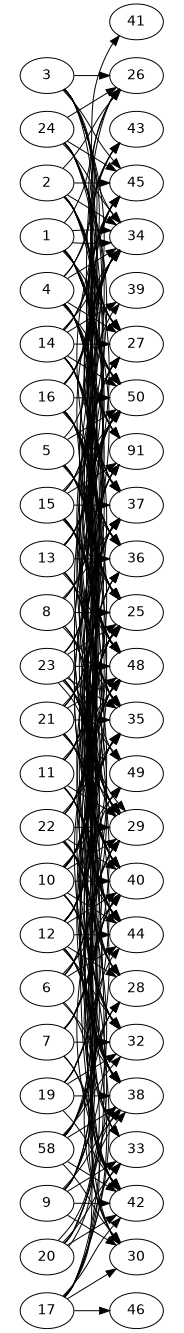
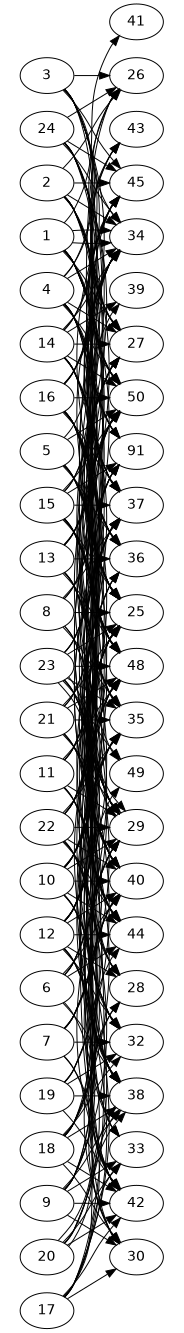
  digraph {
    fontname="DejaVu Sans"
    rankdir=LR
    node [alpha=0.13 fontname="DejaVu Sans"]
    edge [fontname="DejaVu Sans"]
    1 [alpha=0.17 expect_size=5408768]
    25 [expect_size=20741120]
    27 [alpha=0.18 expect_size=17124352]
    n4 [alpha=0.02 expect_size=39666688 label=91]
    34 [alpha=0.00 expect_size=30296064]
    35 [alpha=0.07 expect_size=11569152]
    36 [alpha=0.04 expect_size=42101760]
    37 [alpha=0.01 expect_size=32243712]
    40 [alpha=0.02 expect_size=32701440]
    41 [alpha=0.00 expect_size=13849600]
    49 [alpha=0.07 expect_size=31747072]
    50 [alpha=0.09 expect_size=14662656]
    2 [alpha=0.16 expect_size=11129856]
    26 [alpha=0.16 expect_size=44335104]
    29 [expect_size=21250048]
    45 [alpha=0.12 expect_size=32489472]
    42 [expect_size=19631104]
    3 [alpha=0.10 expect_size=13860864]
    4 [alpha=0.18 expect_size=18056192]
    28 [alpha=0.10 expect_size=28637184]
    33 [alpha=0.04 expect_size=49064960]
    43 [alpha=0.05 expect_size=22567936]
    48 [alpha=0.02 expect_size=13833216]
    5 [alpha=0.18 expect_size=7275520]
    6 [expect_size=9962496]
    38 [alpha=0.08 expect_size=26881024]
    44 [alpha=0.05 expect_size=31986688]
    7 [alpha=0.07 expect_size=50129920]
    30 [alpha=0.12 expect_size=44180480]
    32 [alpha=0.01 expect_size=7875584]
    8 [alpha=0.10 expect_size=28786688]
    9 [alpha=0.05 expect_size=32037888]
    10 [alpha=0.06 expect_size=42784768]
    11 [alpha=0.04 expect_size=31869952]
    12 [alpha=0.06 expect_size=24948736]
    13 [alpha=0.08 expect_size=14569472]
    39 [expect_size=49559552]
    14 [alpha=0.19 expect_size=37030912]
    15 [alpha=0.10 expect_size=31173632]
    16 [alpha=0.08 expect_size=26263552]
    17 [alpha=0.05 expect_size=8667136]
-   46 [alpha=0.15 expect_size=50007040]
-   18 [alpha=0.17 expect_size=26236928 label=58]
+   18 [alpha=0.17 expect_size=26236928]
    19 [alpha=0.10 expect_size=49347584]
    20 [alpha=0.18 expect_size=13922304]
    21 [alpha=0.07 expect_size=28669952]
    22 [alpha=0.17 expect_size=37720064]
    23 [alpha=0.12 expect_size=51615744]
    24 [alpha=0.12 expect_size=24098816]
    1 -> 25
    1 -> 27
    1 -> n4
    1 -> 34
    1 -> 34
    1 -> 35
    1 -> 36
    1 -> 37
    1 -> 40
    1 -> 41
    1 -> 49
    1 -> 50
    2 -> 25
    2 -> 27
    2 -> n4
    2 -> 34
    2 -> 35
    2 -> 37
    2 -> 50
    2 -> 26
    2 -> 29
    2 -> 45
    2 -> 42
    3 -> 25
    3 -> 27
    3 -> n4
    3 -> 34
    3 -> 37
    3 -> 50
    3 -> 26
    3 -> 29
    3 -> 45
    4 -> 25
    4 -> 27
    4 -> n4
    4 -> 34
    4 -> 36
    4 -> 50
    4 -> 26
    4 -> 29
    4 -> 28
    4 -> 33
    4 -> 43
    4 -> 48
    5 -> 25
    5 -> 34
    5 -> 36
    5 -> 40
    5 -> 50
    5 -> 28
    5 -> 48
    6 -> 25
    6 -> 36
    6 -> 40
    6 -> 50
    6 -> 42
    6 -> 38
    6 -> 44
    7 -> 25
    7 -> 36
    7 -> 49
    7 -> 50
    7 -> 29
    7 -> 42
    7 -> 30
    7 -> 32
    8 -> 25
    8 -> 27
    8 -> 35
    8 -> 37
    8 -> 50
    8 -> 42
    8 -> 32
    9 -> 25
    9 -> n4
    9 -> 37
    9 -> 40
    9 -> 42
    9 -> 33
    9 -> 38
    9 -> 44
    9 -> 30
    10 -> 25
    10 -> 35
    10 -> 37
    10 -> 40
-   10 -> 49
    10 -> 50
    10 -> 29
    10 -> 45
    10 -> 33
    10 -> 48
    10 -> 38
    10 -> 44
    10 -> 32
    11 -> 27
    11 -> 37
    11 -> 29
    11 -> 45
    11 -> 48
    11 -> 38
    11 -> 44
    11 -> 32
    12 -> 25
    12 -> 27
    12 -> 34
    12 -> 35
    12 -> 36
    12 -> 37
    12 -> 40
    12 -> 42
    12 -> 28
    12 -> 48
    12 -> 38
    12 -> 44
    12 -> 30
    12 -> 32
    13 -> 27
    13 -> 36
    13 -> 40
    13 -> 50
    13 -> 45
    13 -> 48
    13 -> 38
    13 -> 44
    13 -> 30
    13 -> 39
    14 -> 27
    14 -> 34
    14 -> 36
    14 -> 40
    14 -> 50
    14 -> 29
    14 -> 45
    14 -> 43
    14 -> 48
    14 -> 38
    14 -> 44
    14 -> 39
    15 -> 25
    15 -> n4
    15 -> 34
    15 -> 35
    15 -> 37
    15 -> 40
    15 -> 50
    15 -> 45
    15 -> 48
    15 -> 38
    15 -> 32
    16 -> 25
    16 -> 34
    16 -> 36
    16 -> 37
    16 -> 40
    16 -> 50
    16 -> 26
    16 -> 29
    16 -> 45
    16 -> 42
    16 -> 43
    16 -> 48
    16 -> 38
    16 -> 44
    17 -> 34
    17 -> 35
    17 -> 40
    17 -> 42
    17 -> 33
    17 -> 48
    17 -> 38
    17 -> 30
-   17 -> 46
    18 -> 35
    18 -> 37
    18 -> 40
    18 -> 50
    18 -> 29
    18 -> 42
    18 -> 28
    18 -> 38
    18 -> 30
    18 -> 32
    19 -> 25
    19 -> n4
    19 -> 29
    19 -> 42
    19 -> 38
    19 -> 32
    20 -> 29
    20 -> 42
    20 -> 28
    20 -> 33
    20 -> 48
    20 -> 38
    20 -> 38
    21 -> 25
    21 -> n4
    21 -> 35
    21 -> 40
    21 -> 50
    21 -> 29
    21 -> 28
    21 -> 48
    21 -> 44
    22 -> 27
    22 -> n4
    22 -> 34
    22 -> 35
    22 -> 40
    22 -> 26
    22 -> 29
    22 -> 28
    22 -> 38
    22 -> 44
    22 -> 30
    23 -> 25
    23 -> 27
    23 -> 34
    23 -> 35
    23 -> 40
    23 -> 49
    23 -> 50
    23 -> 29
    23 -> 29
    23 -> 48
    23 -> 38
    23 -> 44
    24 -> 25
    24 -> 27
    24 -> 34
    24 -> 35
    24 -> 37
    24 -> 50
    24 -> 26
    24 -> 45
    24 -> 33
    24 -> 48
  }
